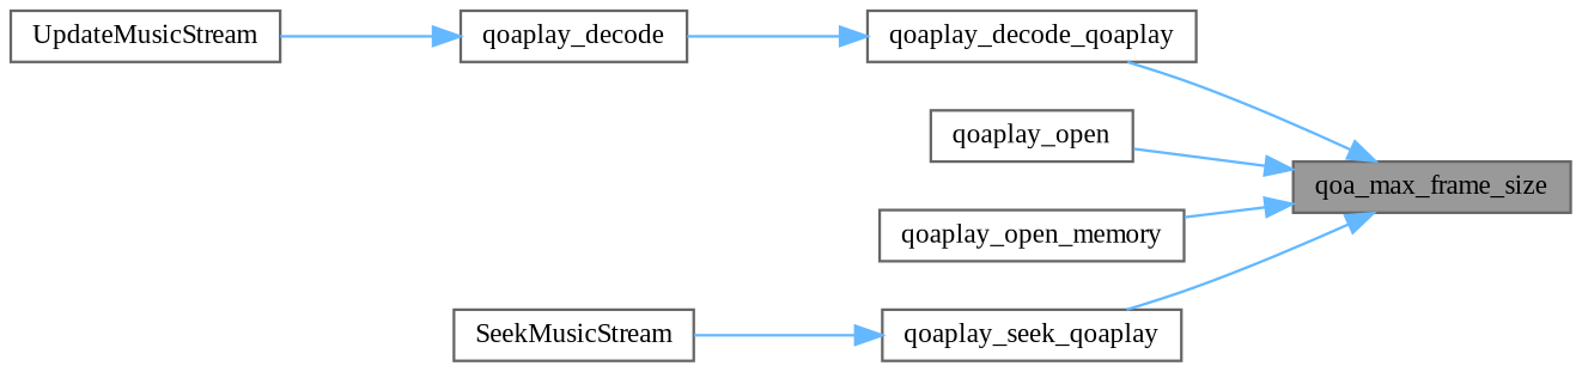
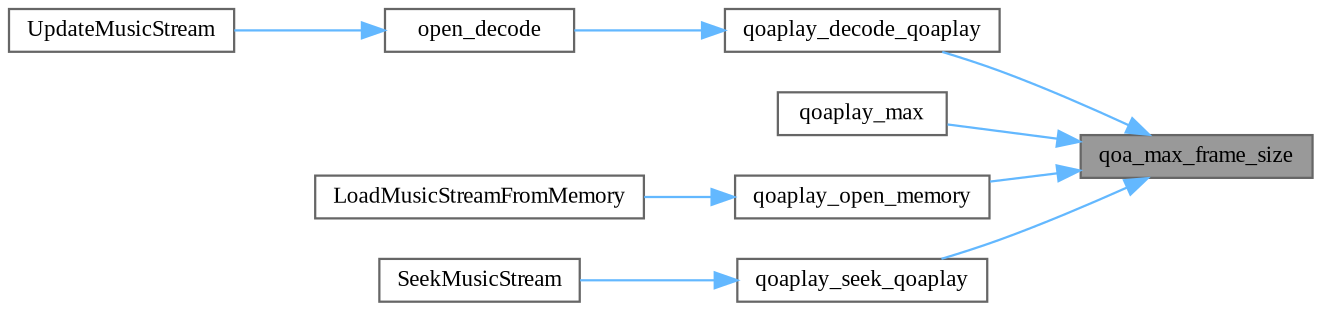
  digraph {
    fontname="Liberation Serif"
    rankdir=RL
    node [color=grey40 fillcolor=white fontname="Liberation Serif" fontsize=10 shape=box style=filled]
    edge [color=steelblue1 dir=back fontname="Liberation Serif" fontsize=10 labelfontname=Helvetica labelfontsize=10 style=solid]
    n1 [color=gray40 fillcolor=grey60 fontcolor=black height=0.2 label=qoa_max_frame_size width=0.4]
    n2 [height=0.2 label=qoaplay_decode_qoaplay width=0.4]
-   n3 [height=0.2 label=qoaplay_open width=0.4]
+   n3 [height=0.2 label=qoaplay_max width=0.4]
    n4 [height=0.2 label=qoaplay_open_memory width=0.4]
    n5 [height=0.2 label=qoaplay_seek_qoaplay width=0.4]
-   n6 [height=0.2 label=qoaplay_decode width=0.4]
+   n6 [height=0.2 label=open_decode width=0.4]
+   n7 [height=0.2 label=LoadMusicStreamFromMemory width=0.4]
    n8 [height=0.2 label=SeekMusicStream width=0.4]
    n9 [height=0.2 label=UpdateMusicStream width=0.4]
    n1 -> n2
    n1 -> n3
    n1 -> n4
    n1 -> n5
    n2 -> n6
+   n4 -> n7
    n5 -> n8
    n6 -> n9
  }
